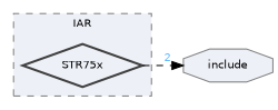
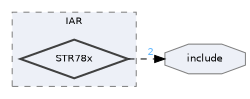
  digraph {
    compound=true
    rankdir=LR
    node [fillcolor="#edf0f7" fontname=Helvetica fontsize=10]
-   n1 [color=grey25 height=0.2 label=STR75x shape=diamond style="filled,bold" width=0.4]
+   n1 [color=grey25 height=0.2 label=STR78x shape=diamond style="filled,bold" width=0.4]
    n2 [color=grey50 height=0.2 label=include shape=octagon style=filled width=0.4]
    subgraph cluster_1 {
      bgcolor="#edf0f7"
      fontname=Helvetica
      fontsize=10
      label=IAR
      pencolor=grey50
      style="filled,dashed"
      n1
    }
    n1 -> n2 [color=black fontcolor=steelblue1 fontname=Helvetica fontsize=10 headlabel=2 labeldistance=1.5 labelfontname=Helvetica labelfontsize=10 style=dashed arrowhead=normal]
  }
